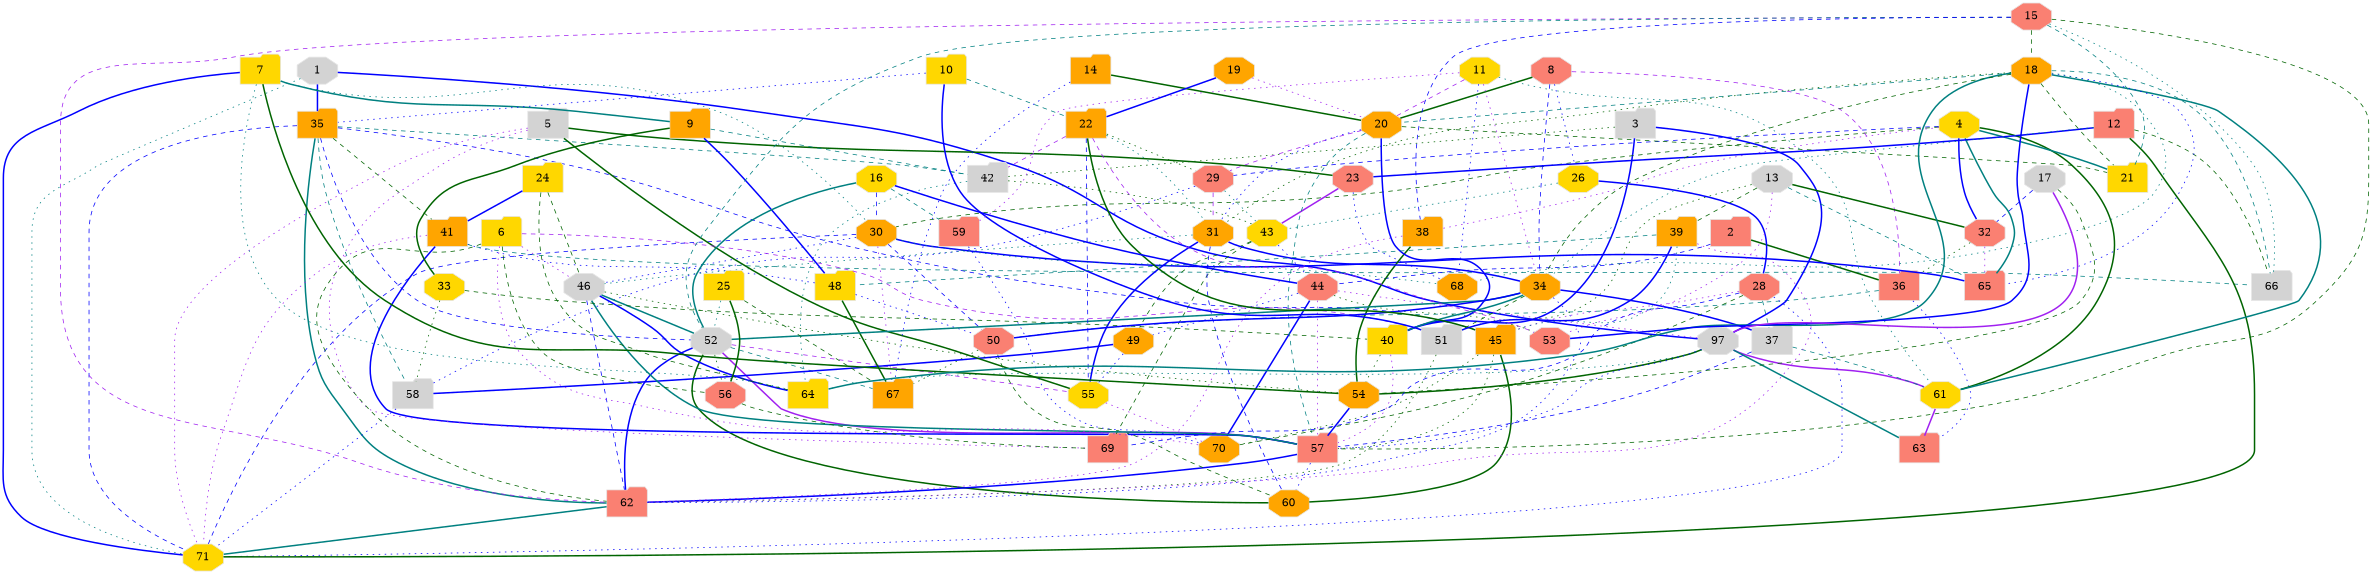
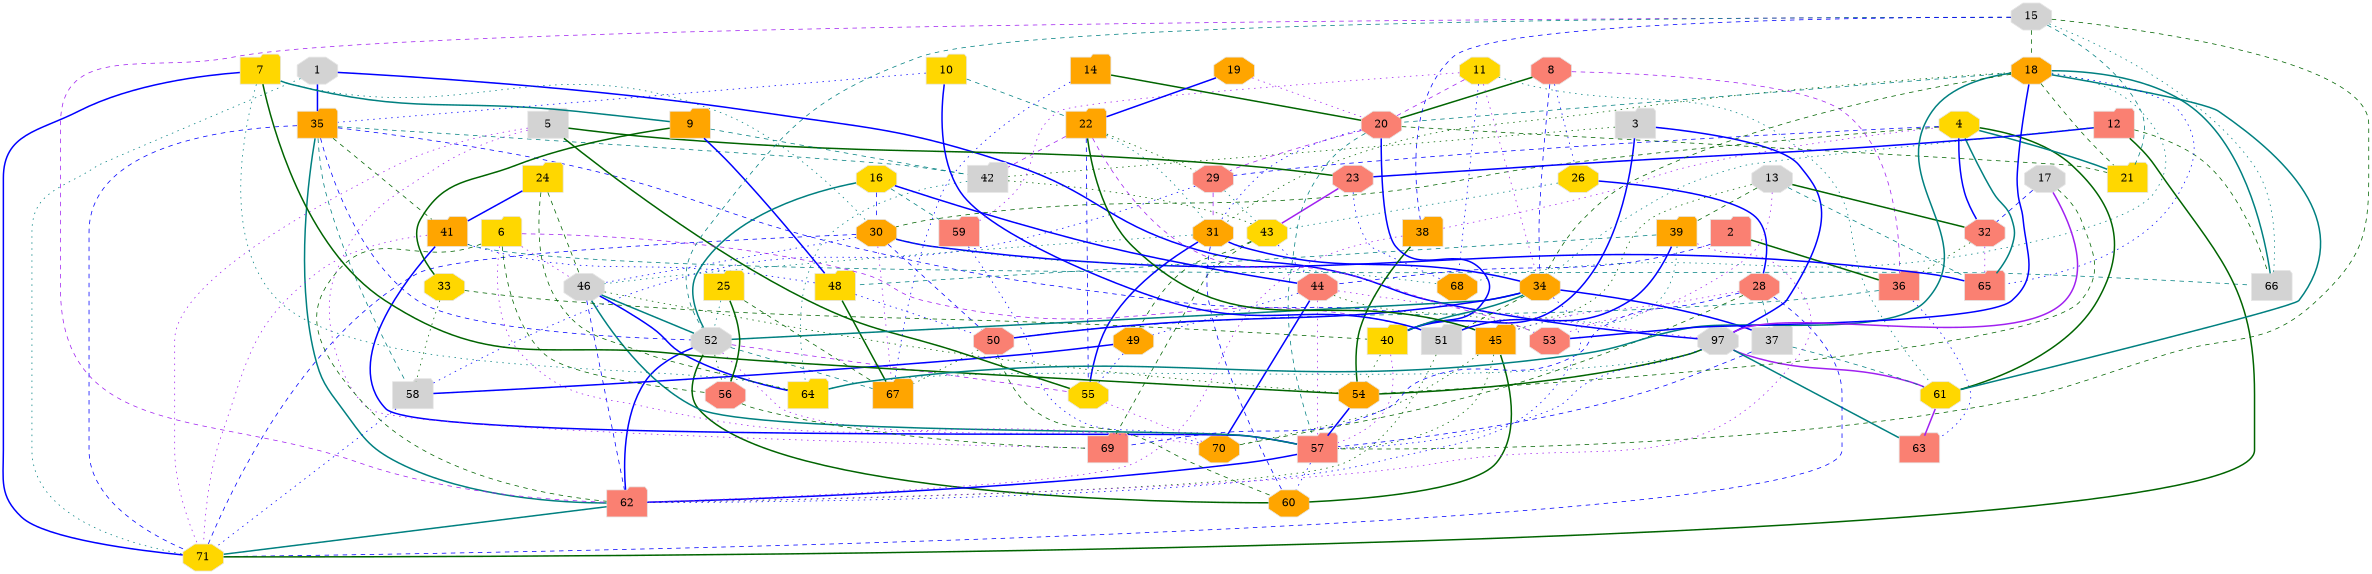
  graph {
    node [color=gray90 fillcolor=salmon shape=octagon style=filled]
    edge [color=blue style=dotted weight=1.0]
    1 [fillcolor=lightgrey]
    35 [fillcolor=orange shape=folder]
    n3 [fillcolor=lightgrey label=97]
    71 [fillcolor=gold]
    42 [fillcolor=lightgrey shape=folder]
    62 [shape=folder]
    52 [fillcolor=lightgrey]
    45 [fillcolor=orange shape=folder]
    41 [fillcolor=orange shape=folder]
    58 [fillcolor=lightgrey shape=folder]
    61 [fillcolor=gold]
    54 [fillcolor=orange]
    64 [fillcolor=gold shape=folder]
    57 [shape=folder]
    63 [shape=folder]
    2 [shape=folder]
    36 [shape=folder]
    44
    50
    70 [fillcolor=orange]
    53
    49 [fillcolor=orange]
    3 [fillcolor=lightgrey shape=folder]
    40 [fillcolor=gold shape=folder]
    43 [fillcolor=gold]
    4 [fillcolor=gold]
    21 [fillcolor=gold shape=folder]
    29
    30 [fillcolor=orange]
    32
    38 [fillcolor=orange shape=folder]
    65 [shape=folder]
    31 [fillcolor=orange]
    46 [fillcolor=lightgrey]
    68 [fillcolor=orange]
    67 [fillcolor=orange shape=folder]
    5 [fillcolor=lightgrey shape=folder]
    23
    55 [fillcolor=gold]
    69 [shape=folder]
    6 [fillcolor=gold shape=folder]
    51 [fillcolor=lightgrey shape=folder]
    56
    7 [fillcolor=gold shape=folder]
    9 [fillcolor=orange shape=folder]
    33 [fillcolor=gold]
    48 [fillcolor=gold shape=folder]
    8
-   20 [fillcolor=orange]
+   20
    26 [fillcolor=gold]
    34 [fillcolor=orange]
    28
    37 [fillcolor=lightgrey shape=folder]
    10 [fillcolor=gold shape=folder]
    22 [fillcolor=orange shape=folder]
    11 [fillcolor=gold]
    59 [shape=folder]
    12 [shape=folder]
    66 [fillcolor=lightgrey shape=folder]
    13 [fillcolor=lightgrey]
    39 [fillcolor=orange shape=folder]
    14 [fillcolor=orange shape=folder]
-   15
+   15 [fillcolor=lightgrey]
    18 [fillcolor=orange]
    60 [fillcolor=orange]
    16 [fillcolor=gold]
    17 [fillcolor=lightgrey]
    19 [fillcolor=orange]
    24 [fillcolor=gold shape=folder]
    25 [fillcolor=gold shape=folder]
    1 -- 35 [style=bold]
    1 -- n3 [style=bold]
    1 -- 71 [color=teal]
    35 -- 71 [style=dashed weight=2.0]
    35 -- 42 [color=teal style=dashed]
    35 -- 62 [color=teal style=bold]
    35 -- 52 [style=dashed]
    35 -- 45 [style=dashed]
    35 -- 41 [color=darkgreen style=dashed]
    35 -- 58 [color=teal style=dashed]
    n3 -- 61 [color=purple style=bold]
    n3 -- 54 [color=darkgreen style=bold]
    n3 -- 64 [color=teal]
    n3 -- 57
    n3 -- 63 [color=teal style=bold weight=2.0]
    42 -- 64 [color=teal]
    42 -- 43 [color=darkgreen weight=2.0]
    62 -- 71 [color=teal style=bold]
    52 -- 62 [style=bold]
-   52 -- 57 [color=purple style=bold]
+   52 -- 57 [color=purple]
    52 -- 67 [color=teal style=dashed]
    52 -- 55 [color=purple style=dashed]
    52 -- 56 [color=darkgreen]
    52 -- 60 [color=darkgreen style=bold]
    45 -- 57 [color=darkgreen]
    45 -- 70 [color=darkgreen]
    45 -- 60 [color=darkgreen style=bold]
    41 -- 71 [color=purple]
    41 -- 57 [style=bold]
    41 -- 48
    41 -- 66 [color=teal style=dashed]
    58 -- 71
    61 -- 63 [color=purple style=bold]
    54 -- 57 [style=bold weight=2.0]
    57 -- 62 [style=bold]
    57 -- 60 [weight=2.0]
    2 -- 36 [color=darkgreen style=bold]
    2 -- 44 [style=dashed]
    36 -- 63
    36 -- 50 [color=teal style=dashed]
    44 -- n3 [color=purple]
    44 -- 57 [color=purple]
    44 -- 70 [style=bold]
    44 -- 53 [color=darkgreen]
    44 -- 49
    50 -- 67 [color=darkgreen]
    50 -- 60 [color=darkgreen style=dashed]
    49 -- 58 [style=bold]
    49 -- 55
    3 -- n3 [style=bold]
    3 -- 42 [color=darkgreen]
    3 -- 40 [style=bold]
    40 -- 54 [color=darkgreen]
    40 -- 57 [color=purple]
    43 -- 44
    43 -- 49 [color=darkgreen style=dashed]
    43 -- 69 [color=darkgreen style=dashed]
    4 -- 61 [color=darkgreen style=bold]
    4 -- 21 [color=teal style=bold]
    4 -- 29 [style=dashed]
    4 -- 30 [color=darkgreen style=dashed]
    4 -- 32 [style=bold]
    4 -- 38 [color=purple]
    4 -- 65 [color=teal style=bold]
    29 -- 58
    29 -- 43 [color=teal]
    29 -- 31 [color=purple style=dashed]
    30 -- 71 [style=dashed]
    30 -- 50 [style=dashed]
    30 -- 65 [style=bold]
    30 -- 46
    30 -- 68 [color=teal]
    30 -- 67 [color=purple]
    32 -- 36 [color=darkgreen]
    32 -- 65 [color=purple]
    38 -- 62 [color=purple]
    38 -- 54 [color=darkgreen style=bold]
    31 -- 46 [color=teal]
    31 -- 55 [style=bold]
    31 -- 34 [style=bold]
    31 -- 60 [style=dashed]
    46 -- 62 [style=dashed]
    46 -- 52 [color=teal style=bold]
    46 -- 54 [color=darkgreen]
    46 -- 64 [style=bold]
    46 -- 57 [color=teal style=bold]
    5 -- 71 [color=purple]
    5 -- 23 [color=darkgreen style=bold]
    5 -- 55 [color=darkgreen style=bold]
    5 -- 69 [color=purple]
    23 -- 43 [color=purple style=bold]
    23 -- 68
    55 -- 70 [color=purple]
    6 -- 62 [color=darkgreen style=dashed]
    6 -- 70 [color=purple]
    6 -- 46 [color=purple]
    6 -- 51 [color=purple style=dashed]
    6 -- 56 [color=darkgreen style=dashed]
    51 -- 62 [color=darkgreen]
    56 -- 69 [color=darkgreen style=dashed]
    7 -- 71 [style=bold]
    7 -- 54 [color=darkgreen style=bold]
    7 -- 64 [color=teal]
    7 -- 30 [color=teal]
    7 -- 9 [color=teal style=bold]
    9 -- 42 [color=teal style=dashed]
    9 -- 33 [color=darkgreen style=bold]
    9 -- 48 [style=bold]
    33 -- 58 [color=darkgreen]
    33 -- 40 [color=darkgreen style=dashed]
    48 -- 50
    48 -- 67 [color=darkgreen style=bold]
    8 -- 36 [color=purple style=dashed]
    8 -- 20 [color=darkgreen style=bold]
    8 -- 26
    8 -- 34 [style=dashed]
    20 -- 57 [color=teal style=dashed]
    20 -- 40 [style=bold weight=2.0]
    20 -- 21 [color=darkgreen style=dashed weight=2.0]
    20 -- 29 [color=purple style=dashed]
    20 -- 31
    26 -- 43 [color=teal]
    26 -- 28 [style=bold]
    34 -- 62
    34 -- 52 [color=teal style=bold]
    34 -- 50 [style=bold]
    34 -- 40 [color=teal style=bold]
    34 -- 51 [color=darkgreen style=dashed]
    34 -- 37 [style=bold]
-   28 -- 71
+   28 -- 71 [style=dashed]
    28 -- 45 [color=purple]
    28 -- 70 [color=darkgreen style=dashed]
    28 -- 69 [style=dashed weight=2.0]
    28 -- 37 [color=teal style=dashed]
    37 -- 61 [color=teal style=dashed]
    37 -- 57 [style=dashed]
    10 -- 35
    10 -- 51 [style=bold]
    10 -- 22 [color=teal style=dashed]
    22 -- 42 [color=purple style=dashed weight=2.0]
    22 -- 45 [color=darkgreen style=bold]
    22 -- 53 [color=purple style=dashed]
    22 -- 29 [color=darkgreen]
    22 -- 31 [color=teal]
    22 -- 55 [style=dashed]
    11 -- 61 [color=teal]
    11 -- 68
    11 -- 20 [color=purple style=dashed]
    11 -- 34 [color=purple]
    11 -- 59 [color=purple]
    59 -- 70
    12 -- 71 [color=darkgreen style=bold]
    12 -- 23 [style=bold]
    12 -- 34 [color=teal]
    12 -- 66 [color=darkgreen style=dashed]
    13 -- 53 [color=purple]
    13 -- 32 [color=darkgreen style=bold]
    13 -- 65 [color=teal style=dashed]
    13 -- 51 [color=darkgreen]
    13 -- 39 [color=darkgreen style=dashed]
    39 -- 62 [color=purple]
    39 -- 45 [color=teal weight=2.0]
    39 -- 51 [style=bold]
    39 -- 48 [color=teal style=dashed weight=2.0]
    14 -- 67
    14 -- 20 [color=darkgreen style=bold]
    15 -- 62 [color=purple style=dashed]
    15 -- 52 [color=teal style=dashed]
    15 -- 57 [color=darkgreen style=dashed]
    15 -- 21 [color=teal style=dashed]
    15 -- 38 [style=dashed]
    15 -- 66 [color=teal]
    15 -- 18 [color=darkgreen style=dashed]
    18 -- 61 [color=teal style=bold]
    18 -- 64 [color=teal style=bold]
    18 -- 53 [style=bold]
    18 -- 21 [color=darkgreen style=dashed]
    18 -- 65
    18 -- 31 [color=darkgreen]
    18 -- 68 [color=teal]
    18 -- 20 [color=teal style=dashed]
    18 -- 34 [color=darkgreen style=dashed]
-   18 -- 66 [color=teal style=dashed]
+   18 -- 66 [color=teal style=bold]
    16 -- 52 [color=teal style=bold]
    16 -- 44 [style=bold]
    16 -- 30 [style=dashed]
    16 -- 59 [color=teal style=dashed]
    17 -- n3 [color=purple style=bold]
    17 -- 54 [color=darkgreen style=dashed]
    17 -- 32 [style=dashed]
    19 -- 20 [color=purple]
    19 -- 22 [style=bold]
    24 -- 41 [style=bold]
    24 -- 64 [color=darkgreen style=dashed]
    24 -- 46 [color=darkgreen style=dashed]
    25 -- 52 [color=teal]
    25 -- 67 [color=darkgreen style=dashed]
    25 -- 56 [color=darkgreen style=bold]
  }
